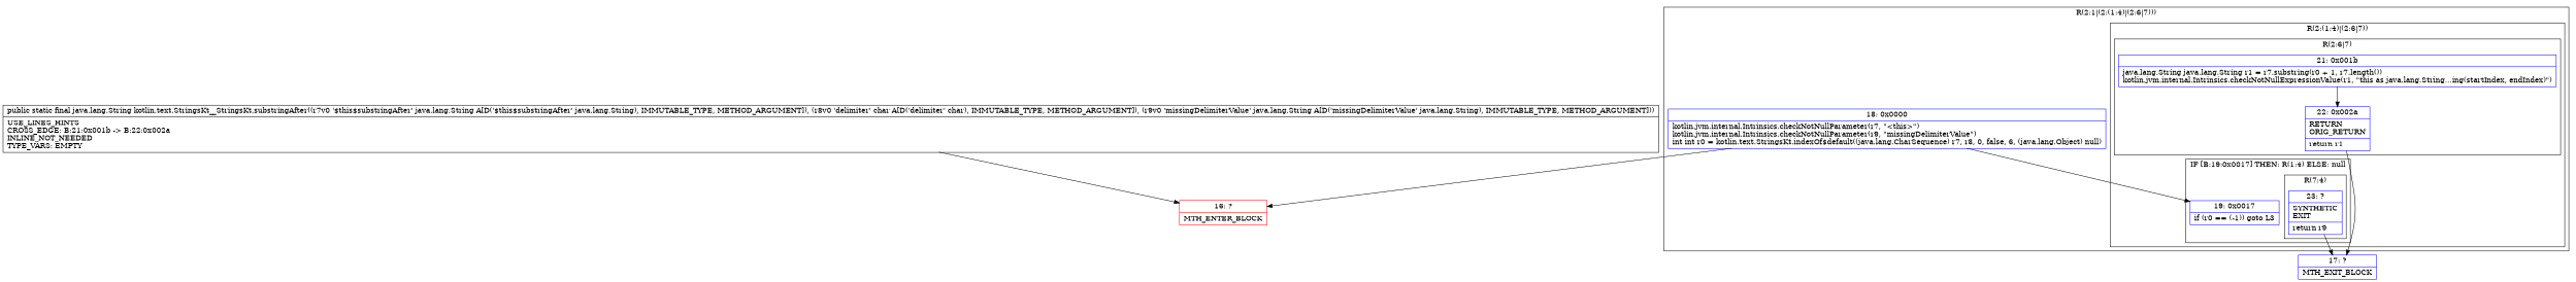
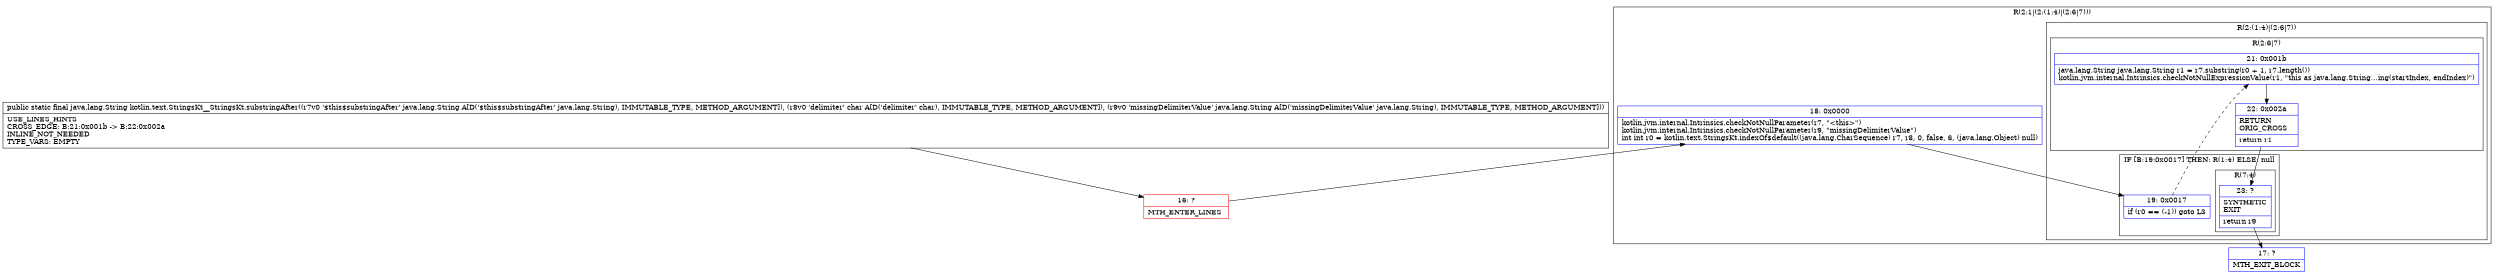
  digraph {
    node [color=blue shape=record]
    n1 [label="{23\:\ ?|SYNTHETIC\lEXIT\l|return r9\l}"]
    n2 [label="{19\:\ 0x0017|if (r0 == (\-1)) goto L3\l}"]
    n3 [label="{21\:\ 0x001b|java.lang.String java.lang.String r1 = r7.substring(r0 + 1, r7.length())\lkotlin.jvm.internal.Intrinsics.checkNotNullExpressionValue(r1, \"this as java.lang.String…ing(startIndex, endIndex)\")\l}"]
-   n4 [label="{22\:\ 0x002a|RETURN\lORIG_RETURN\l|return r1\l}"]
+   n4 [label="{22\:\ 0x002a|RETURN\lORIG_CROSS\l|return r1\l}"]
    n5 [label="{18\:\ 0x0000|kotlin.jvm.internal.Intrinsics.checkNotNullParameter(r7, \"\<this\>\")\lkotlin.jvm.internal.Intrinsics.checkNotNullParameter(r9, \"missingDelimiterValue\")\lint int r0 = kotlin.text.StringsKt.indexOf$default((java.lang.CharSequence) r7, r8, 0, false, 6, (java.lang.Object) null)\l}"]
    n6 [label="{17\:\ ?|MTH_EXIT_BLOCK\l}"]
-   n7 [color=red label="{16\:\ ?|MTH_ENTER_BLOCK\l}"]
+   n7 [color=red label="{16\:\ ?|MTH_ENTER_LINES\l}"]
    n8 [label="{public static final java.lang.String kotlin.text.StringsKt__StringsKt.substringAfter((r7v0 '$this$substringAfter' java.lang.String A[D('$this$substringAfter' java.lang.String), IMMUTABLE_TYPE, METHOD_ARGUMENT]), (r8v0 'delimiter' char A[D('delimiter' char), IMMUTABLE_TYPE, METHOD_ARGUMENT]), (r9v0 'missingDelimiterValue' java.lang.String A[D('missingDelimiterValue' java.lang.String), IMMUTABLE_TYPE, METHOD_ARGUMENT]))  | USE_LINES_HINTS\lCROSS_EDGE: B:21:0x001b \-\> B:22:0x002a\lINLINE_NOT_NEEDED\lTYPE_VARS: EMPTY\l}" color=""]
    subgraph cluster_1 {
      label="R(2:1|(2:(1:4)|(2:6|7)))"
      n5
      subgraph cluster_2 {
        label="R(2:(1:4)|(2:6|7))"
        subgraph cluster_3 {
          label="IF [B:19:0x0017] THEN: R(1:4) ELSE: null"
          n2
          subgraph cluster_4 {
            label="R(7:4)"
            n1
          }
        }
        subgraph cluster_5 {
          label="R(2:6|7)"
          n3
          n4
        }
      }
    }
    n1 -> n6
+   n2 -> n3 [style=dashed]
    n3 -> n4
-   n4 -> n6
+   n4 -> n1
    n5 -> n2
-   n5 -> n7
+   n7 -> n5
    n8 -> n7
  }
